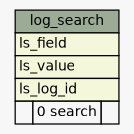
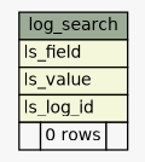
  digraph {
    bgcolor="#f7f7f7"
    fontname=Helvetica
    fontsize=11
    nodesep=0.18
    rankdir=RL
    ranksep=0.46
-   n1 [fontname=Helvetica fontsize=11 label=<     <TABLE BORDER="0" CELLBORDER="1" CELLSPACING="0" BGCOLOR="#ffffff">       <TR><TD COLSPAN="3" BGCOLOR="#9bab96" ALIGN="CENTER">log_search</TD></TR>       <TR><TD PORT="ls_field" COLSPAN="3" BGCOLOR="#f4f7da" ALIGN="LEFT">ls_field</TD></TR>       <TR><TD PORT="ls_value" COLSPAN="3" BGCOLOR="#f4f7da" ALIGN="LEFT">ls_value</TD></TR>       <TR><TD PORT="ls_log_id" COLSPAN="3" BGCOLOR="#f4f7da" ALIGN="LEFT">ls_log_id</TD></TR>       <TR><TD ALIGN="LEFT" BGCOLOR="#f7f7f7">  </TD><TD ALIGN="RIGHT" BGCOLOR="#f7f7f7">0 search</TD><TD ALIGN="RIGHT" BGCOLOR="#f7f7f7">  </TD></TR>     </TABLE>> shape=plaintext]
+   n1 [fontname=Helvetica fontsize=11 label=<     <TABLE BORDER="0" CELLBORDER="1" CELLSPACING="0" BGCOLOR="#ffffff">       <TR><TD COLSPAN="3" BGCOLOR="#9bab96" ALIGN="CENTER">log_search</TD></TR>       <TR><TD PORT="ls_field" COLSPAN="3" BGCOLOR="#f4f7da" ALIGN="LEFT">ls_field</TD></TR>       <TR><TD PORT="ls_value" COLSPAN="3" BGCOLOR="#f4f7da" ALIGN="LEFT">ls_value</TD></TR>       <TR><TD PORT="ls_log_id" COLSPAN="3" BGCOLOR="#f4f7da" ALIGN="LEFT">ls_log_id</TD></TR>       <TR><TD ALIGN="LEFT" BGCOLOR="#f7f7f7">  </TD><TD ALIGN="RIGHT" BGCOLOR="#f7f7f7">0 rows</TD><TD ALIGN="RIGHT" BGCOLOR="#f7f7f7">  </TD></TR>     </TABLE>> shape=plaintext]
  }
